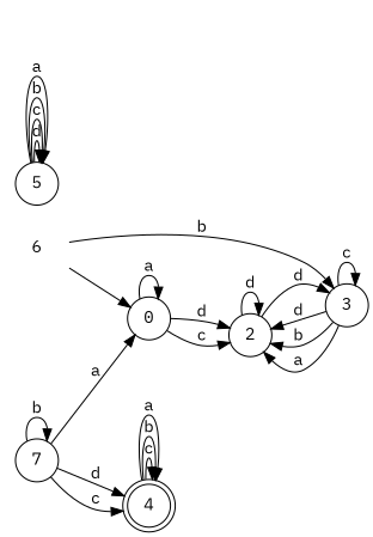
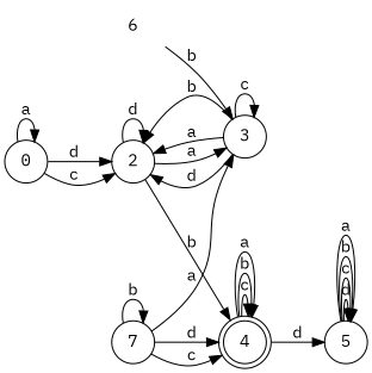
  digraph {
    fontname="IBM Plex Mono"
    rankdir=LR
    node [fontname="IBM Plex Mono" shape=circle]
    edge [fontname="IBM Plex Mono"]
    n1 [label=0]
    n2 [label=2]
    n3 [label=3]
    n4 [label=4 shape=doublecircle]
    n5 [label=5]
    n6 [label=7]
    6 [shape=plaintext]
    n1 -> n1 [label=a]
    n1 -> n2 [label=d]
    n1 -> n2 [label=c]
    n2 -> n2 [label=d]
-   n2 -> n3 [label=d]
+   n2 -> n3 [label=a]
+   n2 -> n4 [label=b]
    n3 -> n2 [label=d]
    n3 -> n2 [label=b]
    n3 -> n2 [label=a]
    n3 -> n3 [label=c]
    n4 -> n4 [label=c]
    n4 -> n4 [label=b]
    n4 -> n4 [label=a]
+   n4 -> n5 [label=d]
    n5 -> n5 [label=d]
    n5 -> n5 [label=c]
    n5 -> n5 [label=b]
    n5 -> n5 [label=a]
-   n6 -> n1 [label=a]
+   n6 -> n3 [label=a]
    n6 -> n4 [label=d]
    n6 -> n4 [label=c]
    n6 -> n6 [label=b]
-   6 -> n1
    6 -> n3 [label=b]
  }
